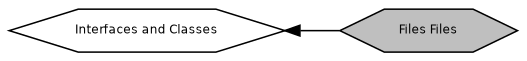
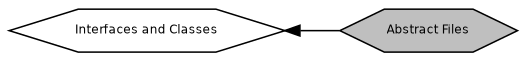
  digraph {
    rankdir=LR
    node [color=black fontname=Helvetica fontsize=8 shape=hexagon]
    n1 [height=0.2 label="Interfaces and Classes" width=0.4]
-   n2 [fillcolor=grey75 fontcolor=black height=0.2 label="Files Files" style=filled width=0.4]
+   n2 [fillcolor=grey75 fontcolor=black height=0.2 label="Abstract Files" style=filled width=0.4]
    n1 -> n2 [dir=back fontname=Helvetica fontsize=8 labelfontname=Helvetica labelfontsize=8 shape=plaintext style=solid]
  }
